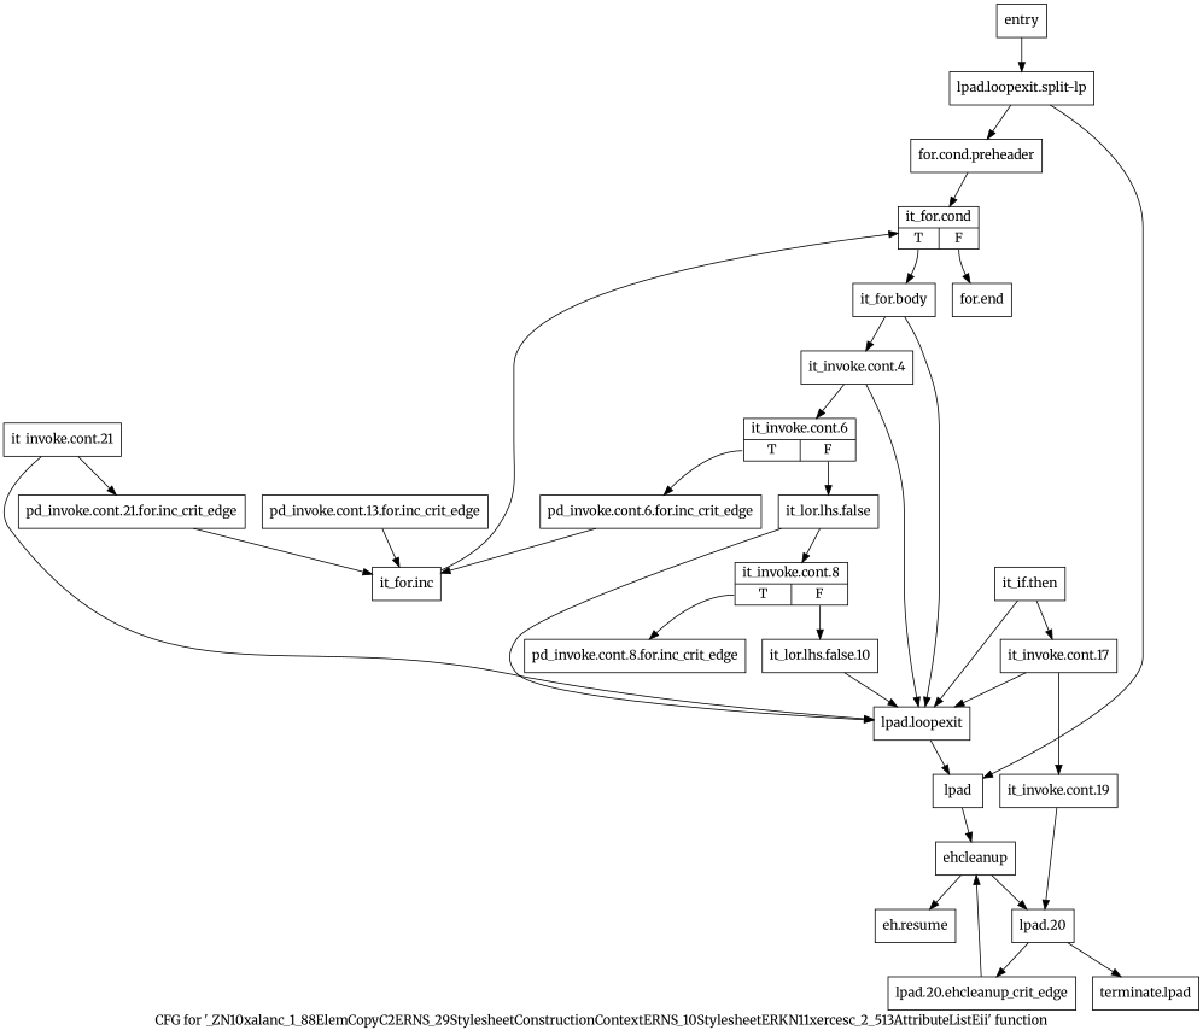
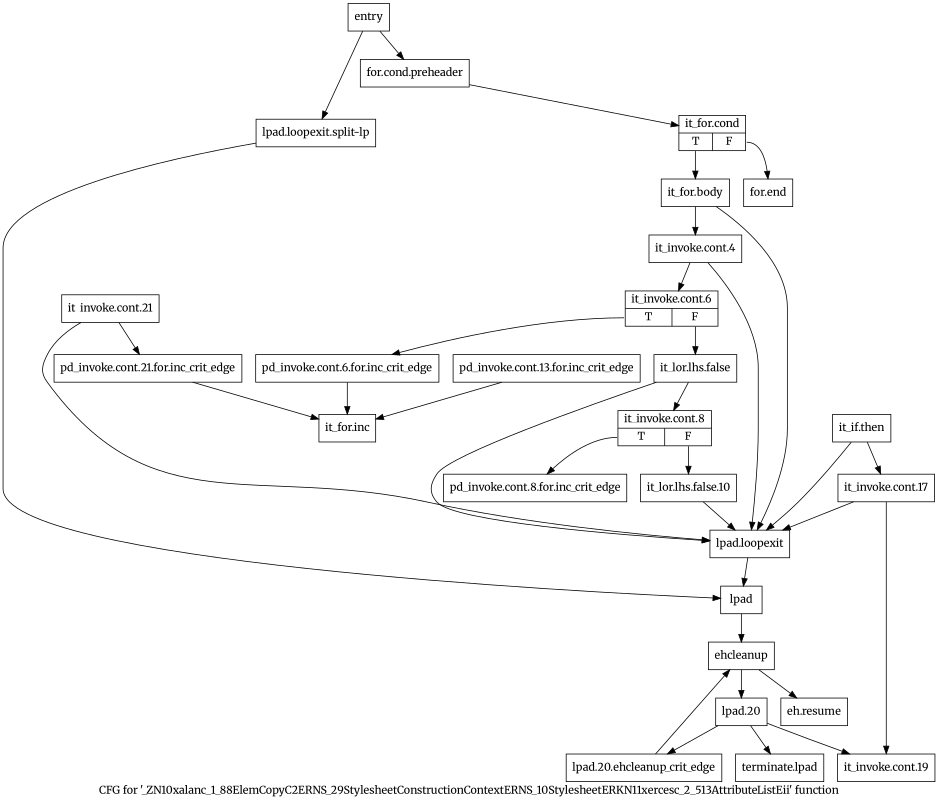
  digraph {
    fontname=Merriweather
    label="CFG for '_ZN10xalanc_1_88ElemCopyC2ERNS_29StylesheetConstructionContextERNS_10StylesheetERKN11xercesc_2_513AttributeListEii' function"
    node [fontname=Merriweather shape=record]
    edge [fontname=Merriweather]
    n1 [label="{entry}"]
    n2 [label="{for.cond.preheader}"]
    n3 [label="{lpad.loopexit.split-lp}"]
    n4 [label="{it_for.cond|{<s0>T|<s1>F}}"]
    n5 [label="{lpad}"]
    n6 [label="{it_for.body}"]
    n7 [label="{for.end}"]
    n8 [label="{ehcleanup}"]
    n9 [label="{it_invoke.cont.4}"]
    n10 [label="{lpad.loopexit}"]
    n11 [label="{it_invoke.cont.6|{<s0>T|<s1>F}}"]
    n12 [label="{pd_invoke.cont.6.for.inc_crit_edge}"]
    n13 [label="{it_lor.lhs.false}"]
    n14 [label="{it_for.inc}"]
    n15 [label="{it_invoke.cont.8|{<s0>T|<s1>F}}"]
    n16 [label="{pd_invoke.cont.8.for.inc_crit_edge}"]
    n17 [label="{it_lor.lhs.false.10}"]
    n18 [label="{pd_invoke.cont.13.for.inc_crit_edge}"]
    n19 [label="{it_if.then}"]
    n20 [label="{it_invoke.cont.17}"]
    n21 [label="{it_invoke.cont.19}"]
    n22 [label="{lpad.20}"]
    n23 [label="{it_invoke.cont.21}"]
    n24 [label="{pd_invoke.cont.21.for.inc_crit_edge}"]
    n25 [label="{lpad.20.ehcleanup_crit_edge}"]
    n26 [label="{terminate.lpad}"]
    n27 [label="{eh.resume}"]
-   n3 -> n2
+   n1 -> n2
    n1 -> n3
    n2 -> n4
    n3 -> n5
    n4 -> n6 [tailport=s0]
    n4 -> n7 [tailport=s1]
    n5 -> n8
    n6 -> n9
    n6 -> n10
    n8 -> n22
    n8 -> n27
    n9 -> n10
    n9 -> n11
    n10 -> n5
    n11 -> n12 [tailport=s0]
    n11 -> n13 [tailport=s1]
    n12 -> n14
    n13 -> n10
    n13 -> n15
-   n14 -> n4
    n15 -> n16 [tailport=s0]
    n15 -> n17 [tailport=s1]
    n17 -> n10
    n18 -> n14
    n19 -> n10
    n19 -> n20
    n20 -> n10
    n20 -> n21
-   n21 -> n22
+   n22 -> n21
    n22 -> n25
    n22 -> n26
    n23 -> n10
    n23 -> n24
    n24 -> n14
    n25 -> n8
  }
